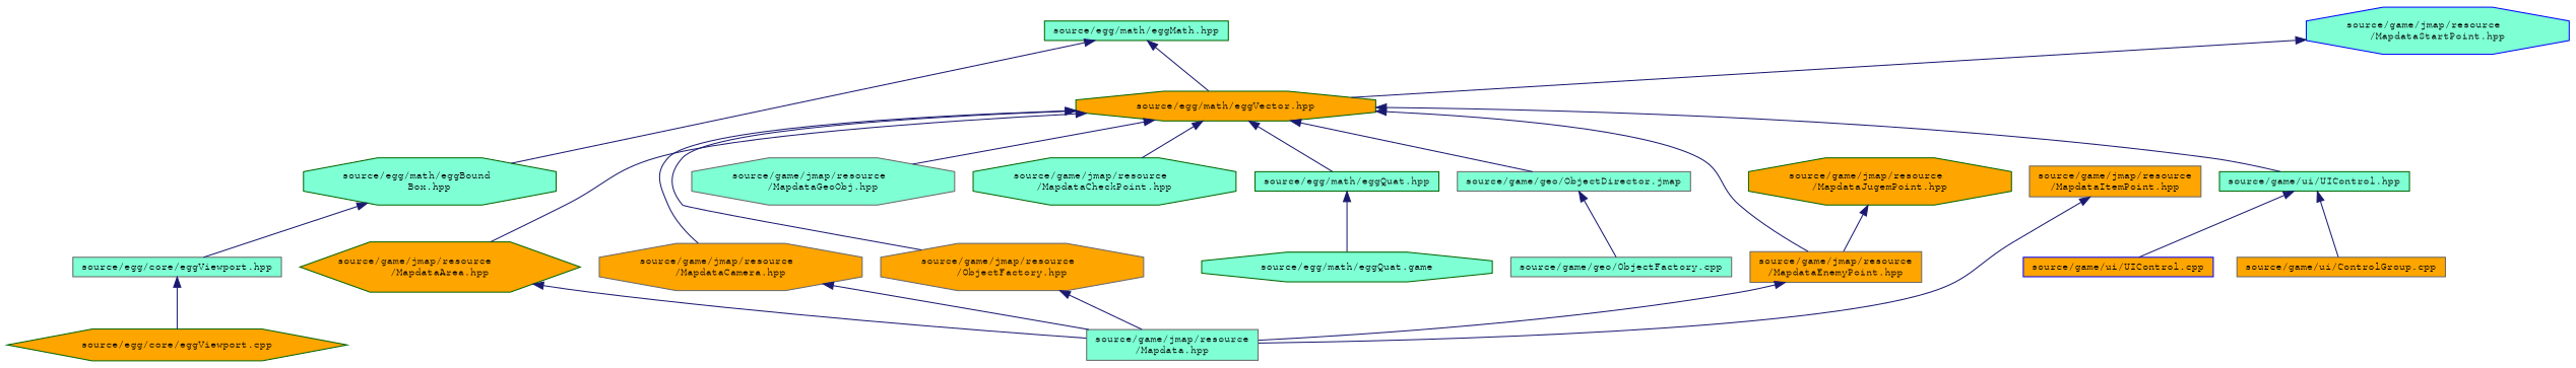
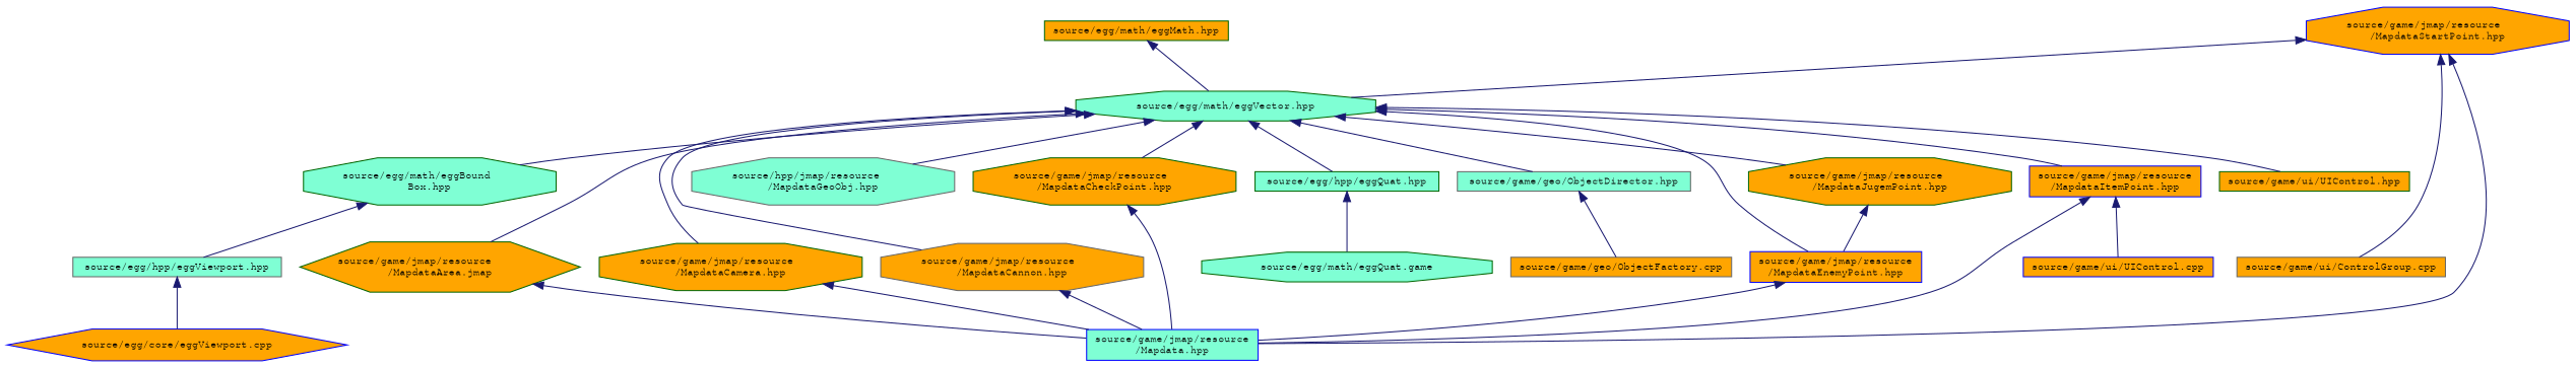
  digraph {
    node [color=darkgreen fillcolor=orange fontname=FreeMono fontsize=10 shape=box style=filled]
    edge [color=midnightblue dir=back fontname=FreeMono fontsize=10 labelfontname=FreeMono labelfontsize=10 style=solid]
-   n1 [fillcolor=aquamarine fontcolor=black height=0.2 label="source/egg/math/eggMath.hpp" width=0.4]
-   n2 [height=0.2 label="source/egg/math/eggVector.hpp" shape=octagon width=0.4]
+   n1 [fontcolor=black height=0.2 label="source/egg/math/eggMath.hpp" width=0.4]
+   n2 [fillcolor=aquamarine height=0.2 label="source/egg/math/eggVector.hpp" shape=octagon width=0.4]
    n3 [fillcolor=aquamarine height=0.2 label="source/egg/math/eggBound\lBox.hpp" shape=octagon width=0.4]
-   n4 [fillcolor=aquamarine height=0.2 label="source/egg/math/eggQuat.hpp" width=0.4]
-   n5 [color=gray40 fillcolor=aquamarine height=0.2 label="source/game/geo/ObjectDirector.jmap" width=0.4]
-   n6 [height=0.2 label="source/game/jmap/resource\l/MapdataArea.hpp" shape=hexagon width=0.4]
-   n7 [color=gray40 height=0.2 label="source/game/jmap/resource\l/MapdataCamera.hpp" shape=octagon width=0.4]
-   n8 [color=gray40 height=0.2 label="source/game/jmap/resource\l/ObjectFactory.hpp" shape=octagon width=0.4]
-   n9 [fillcolor=aquamarine height=0.2 label="source/game/jmap/resource\l/MapdataCheckPoint.hpp" shape=octagon width=0.4]
-   n10 [color=gray40 height=0.2 label="source/game/jmap/resource\l/MapdataEnemyPoint.hpp" width=0.4]
-   n11 [color=gray40 fillcolor=aquamarine height=0.2 label="source/game/jmap/resource\l/MapdataGeoObj.hpp" shape=octagon width=0.4]
-   n12 [color=gray40 height=0.2 label="source/game/jmap/resource\l/MapdataItemPoint.hpp" width=0.4]
+   n4 [fillcolor=aquamarine height=0.2 label="source/egg/hpp/eggQuat.hpp" width=0.4]
+   n5 [color=gray40 fillcolor=aquamarine height=0.2 label="source/game/geo/ObjectDirector.hpp" width=0.4]
+   n6 [height=0.2 label="source/game/jmap/resource\l/MapdataArea.jmap" shape=hexagon width=0.4]
+   n7 [height=0.2 label="source/game/jmap/resource\l/MapdataCamera.hpp" shape=octagon width=0.4]
+   n8 [color=gray40 height=0.2 label="source/game/jmap/resource\l/MapdataCannon.hpp" shape=octagon width=0.4]
+   n9 [height=0.2 label="source/game/jmap/resource\l/MapdataCheckPoint.hpp" shape=octagon width=0.4]
+   n10 [color=blue height=0.2 label="source/game/jmap/resource\l/MapdataEnemyPoint.hpp" width=0.4]
+   n11 [color=gray40 fillcolor=aquamarine height=0.2 label="source/hpp/jmap/resource\l/MapdataGeoObj.hpp" shape=octagon width=0.4]
+   n12 [color=blue height=0.2 label="source/game/jmap/resource\l/MapdataItemPoint.hpp" width=0.4]
    n13 [height=0.2 label="source/game/jmap/resource\l/MapdataJugemPoint.hpp" shape=octagon width=0.4]
-   n14 [fillcolor=aquamarine height=0.2 label="source/game/ui/UIControl.hpp" width=0.4]
-   n15 [color=gray40 fillcolor=aquamarine height=0.2 label="source/egg/core/eggViewport.hpp" width=0.4]
+   n14 [height=0.2 label="source/game/ui/UIControl.hpp" width=0.4]
+   n15 [color=gray40 fillcolor=aquamarine height=0.2 label="source/egg/hpp/eggViewport.hpp" width=0.4]
    n16 [fillcolor=aquamarine height=0.2 label="source/egg/math/eggQuat.game" shape=octagon width=0.4]
-   n17 [color=gray40 fillcolor=aquamarine height=0.2 label="source/game/geo/ObjectFactory.cpp" width=0.4]
-   n18 [color=gray40 fillcolor=aquamarine height=0.2 label="source/game/jmap/resource\l/Mapdata.hpp" width=0.4]
-   n19 [color=blue fillcolor=aquamarine height=0.2 label="source/game/jmap/resource\l/MapdataStartPoint.hpp" shape=octagon width=0.4]
+   n17 [color=gray40 height=0.2 label="source/game/geo/ObjectFactory.cpp" width=0.4]
+   n18 [color=blue fillcolor=aquamarine height=0.2 label="source/game/jmap/resource\l/Mapdata.hpp" width=0.4]
+   n19 [color=blue height=0.2 label="source/game/jmap/resource\l/MapdataStartPoint.hpp" shape=octagon width=0.4]
    n20 [color=gray40 height=0.2 label="source/game/ui/ControlGroup.cpp" width=0.4]
    n21 [color=blue height=0.2 label="source/game/ui/UIControl.cpp" width=0.4]
-   n22 [height=0.2 label="source/egg/core/eggViewport.cpp" shape=hexagon width=0.4]
+   n22 [color=blue height=0.2 label="source/egg/core/eggViewport.cpp" shape=hexagon width=0.4]
    n1 -> n2
-   n1 -> n3
+   n2 -> n3
    n2 -> n4
    n2 -> n5
    n2 -> n6
    n2 -> n7
    n2 -> n8
    n2 -> n9
    n2 -> n10
    n2 -> n11
+   n2 -> n12
+   n2 -> n13
    n2 -> n14
    n3 -> n15
    n4 -> n16
    n5 -> n17
    n6 -> n18
    n7 -> n18
    n8 -> n18
+   n9 -> n18
    n10 -> n18
    n12 -> n18
    n13 -> n10
-   n14 -> n20
-   n14 -> n21
+   n19 -> n20
+   n12 -> n21
    n15 -> n22
    n19 -> n2
+   n19 -> n18
  }
